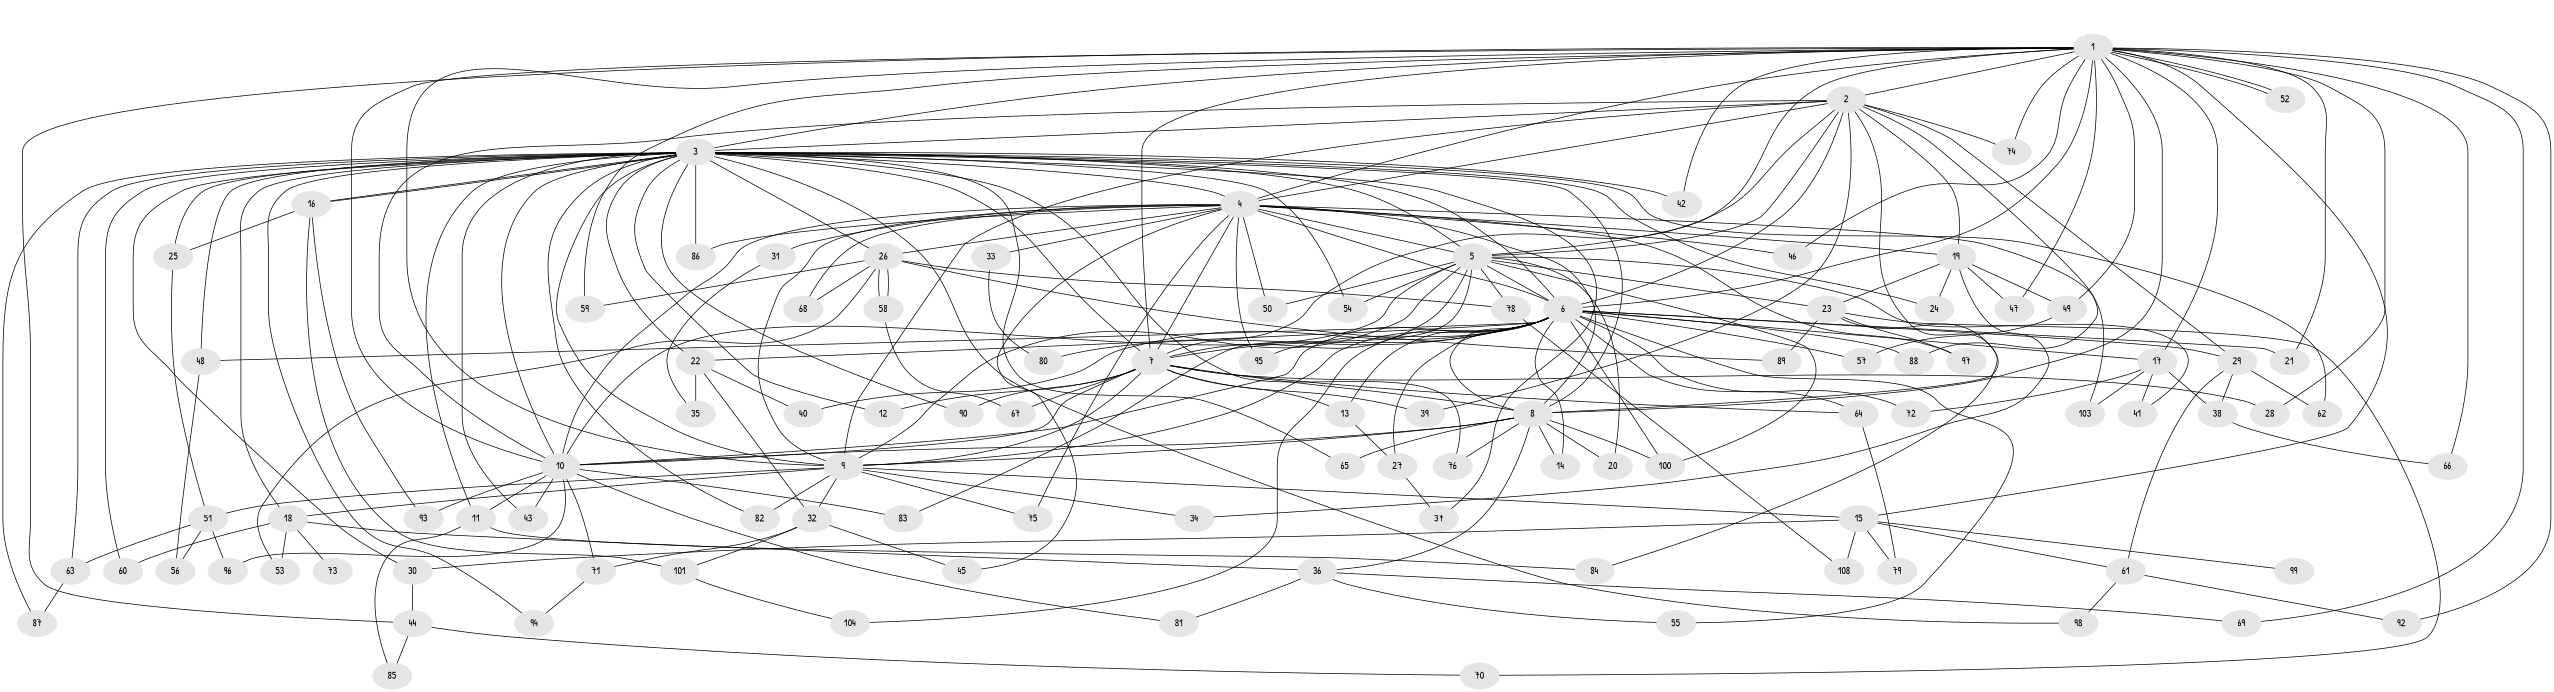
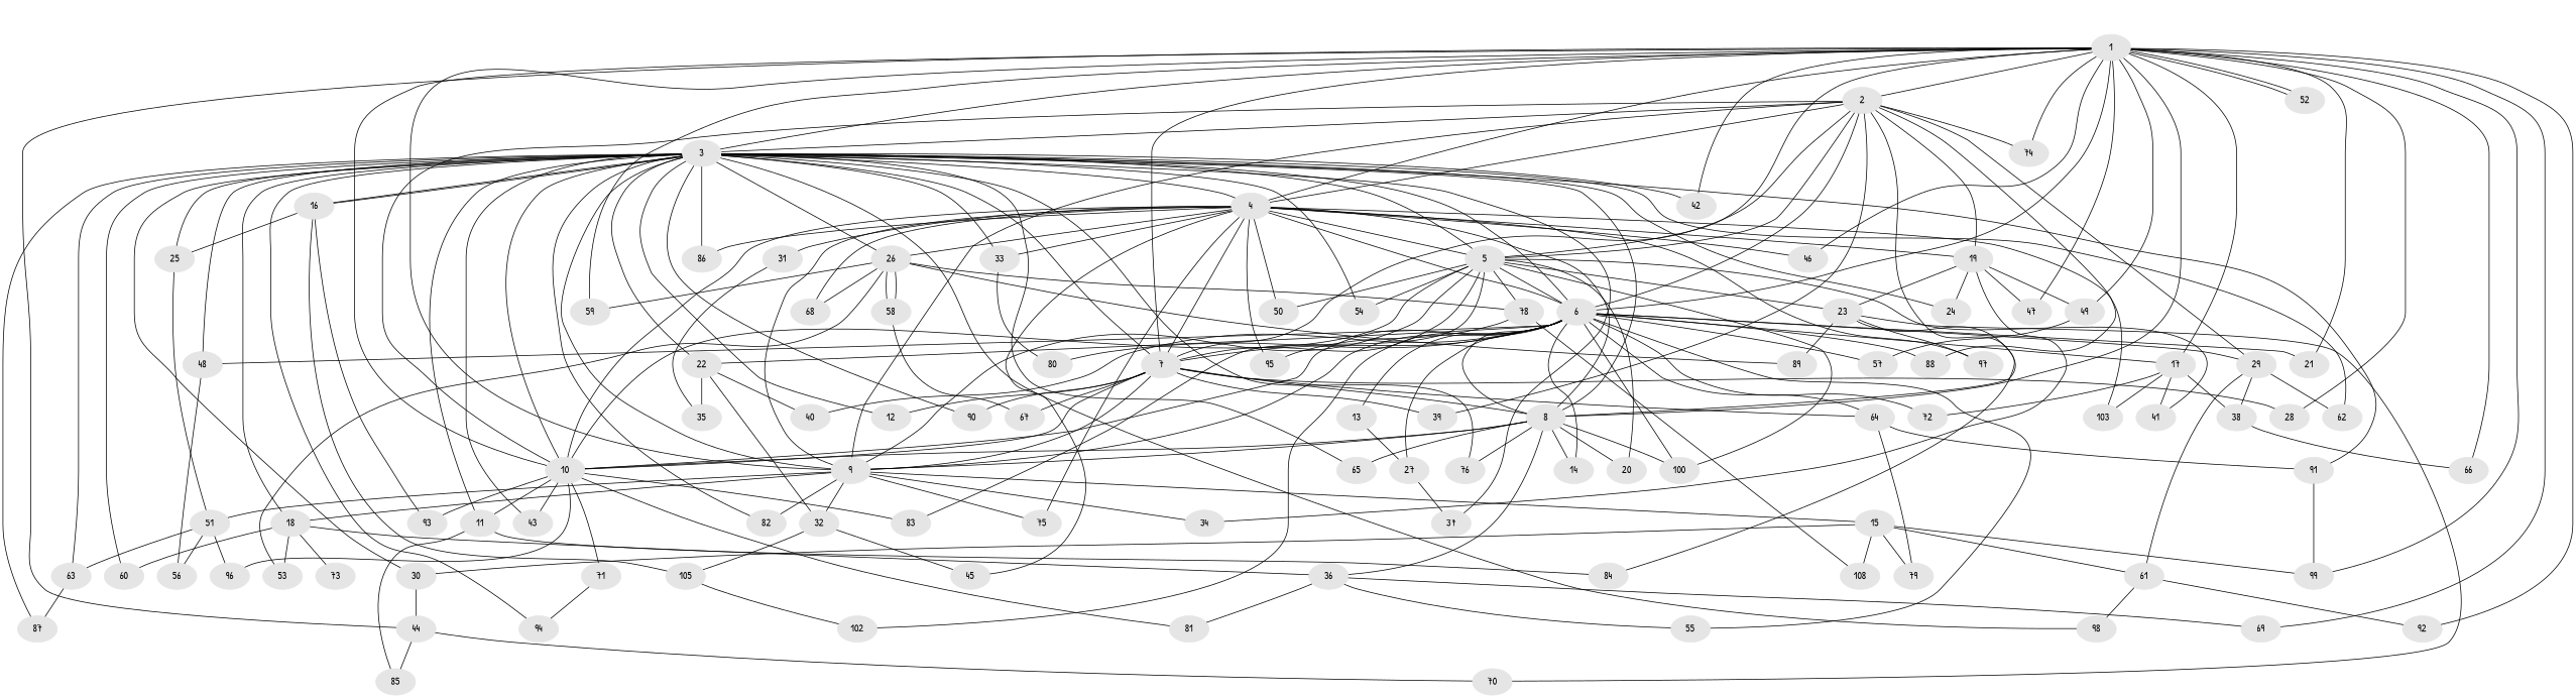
  graph {
    fontname="Patrick Hand"
    node [color=gray90 fontname="Patrick Hand" style=filled]
    edge [fontname="Patrick Hand"]
    1
    2
    3
    4
    5
    6
    7
    8
    9
    10
    15
    17
    21
    28
    42
    44
    46
    47
    49
    52
    59
    66
    69
    74
    92
    19
    29
    39
    88
    11
    12
    16
    18
    22
    24
    25
    26
    30
    33
    37
    43
    48
    54
    60
    62
    63
    65
    76
    82
    86
    87
    90
+   91
    94
    98
    31
    45
    50
    68
    75
    95
    97
    103
    20
    23
    41
    78
    83
    100
    13
    14
    27
    40
    55
    57
    64
    72
    80
-   102 [label=104]
+   102
    67
    36
    32
    34
    51
    71
    81
    93
    96
    61
    79
    99
    n92 [label=108]
    38
    85
    70
    84
-   101
+   101 [label=105]
    73
    53
    35
    89
    58
    56
    1 -- 2
    1 -- 3
    1 -- 4
    1 -- 5
    1 -- 6
    1 -- 7
    1 -- 8
    1 -- 9
    1 -- 10
-   1 -- 15
+   1 -- 99
    1 -- 17
    1 -- 21
    1 -- 28
    1 -- 42
    1 -- 44
    1 -- 46
    1 -- 47
    1 -- 49
    1 -- 52
    1 -- 52
    1 -- 59
    1 -- 66
    1 -- 69
    1 -- 74
    1 -- 92
    2 -- 3
    2 -- 4
    2 -- 5
    2 -- 6
    2 -- 7
    2 -- 8
    2 -- 9
    2 -- 10
    2 -- 74
    2 -- 19
    2 -- 29
    2 -- 39
    2 -- 88
    3 -- 4
    3 -- 5
    3 -- 6
    3 -- 7
    3 -- 8
    3 -- 9
    3 -- 10
    3 -- 42
    3 -- 11
    3 -- 12
    3 -- 16
    3 -- 16
    3 -- 18
    3 -- 22
    3 -- 24
    3 -- 25
    3 -- 26
    3 -- 30
+   3 -- 33
    3 -- 37
    3 -- 43
    3 -- 48
    3 -- 54
    3 -- 60
    3 -- 62
    3 -- 63
    3 -- 65
    3 -- 76
    3 -- 82
    3 -- 86
    3 -- 87
    3 -- 90
+   3 -- 91
    3 -- 94
    3 -- 98
    4 -- 5
    4 -- 6
    4 -- 7
    4 -- 8
    4 -- 9
    4 -- 10
    4 -- 46
    4 -- 19
    4 -- 26
    4 -- 33
    4 -- 86
    4 -- 31
    4 -- 45
    4 -- 50
    4 -- 68
    4 -- 75
    4 -- 95
    4 -- 97
    4 -- 103
    5 -- 6
    5 -- 7
    5 -- 9
    5 -- 10
    5 -- 54
    5 -- 50
    5 -- 20
    5 -- 23
    5 -- 41
    5 -- 78
    5 -- 83
    5 -- 100
    6 -- 7
    6 -- 8
    6 -- 9
    6 -- 10
    6 -- 17
    6 -- 21
    6 -- 29
    6 -- 88
    6 -- 22
    6 -- 48
-   6 -- 95
+   78 -- 95
    6 -- 100
    6 -- 13
    6 -- 14
    6 -- 27
    6 -- 40
    6 -- 55
    6 -- 57
    6 -- 64
    6 -- 72
    6 -- 80
    6 -- 102
    7 -- 8
    7 -- 9
    7 -- 10
    7 -- 28
    7 -- 39
    7 -- 12
    7 -- 90
-   7 -- 13
    7 -- 64
    7 -- 67
    8 -- 9
    8 -- 10
    8 -- 65
    8 -- 76
    8 -- 20
    8 -- 100
    8 -- 14
    8 -- 36
    9 -- 15
    9 -- 18
    9 -- 82
    9 -- 75
    9 -- 32
    9 -- 34
    9 -- 51
    10 -- 11
    10 -- 43
    10 -- 83
    10 -- 71
    10 -- 81
    10 -- 93
    10 -- 96
    15 -- 30
    15 -- 61
    15 -- 79
    15 -- 99
    15 -- n92
    17 -- 103
    17 -- 41
    17 -- 72
    17 -- 38
    44 -- 85
    44 -- 70
    49 -- 57
    19 -- 47
    19 -- 49
    19 -- 24
    19 -- 23
    19 -- 34
    29 -- 62
    29 -- 61
    29 -- 38
    11 -- 85
    11 -- 84
    16 -- 25
    16 -- 93
    16 -- 101
    18 -- 60
    18 -- 36
    18 -- 73
    18 -- 53
    22 -- 40
    22 -- 32
    22 -- 35
    25 -- 51
    26 -- 59
    26 -- 68
    26 -- 78
    26 -- 53
    26 -- 89
    26 -- 58
    26 -- 58
    30 -- 44
    33 -- 80
    48 -- 56
    63 -- 87
+   91 -- 99
    31 -- 35
    23 -- 97
    23 -- 70
    23 -- 84
    23 -- 89
    78 -- n92
    13 -- 27
    27 -- 37
+   64 -- 91
    64 -- 79
    36 -- 69
    36 -- 55
    36 -- 81
    32 -- 45
-   32 -- 71
    32 -- 101
    51 -- 63
    51 -- 96
    51 -- 56
    71 -- 94
    61 -- 92
    61 -- 98
    38 -- 66
    101 -- 102
    58 -- 67
  }
